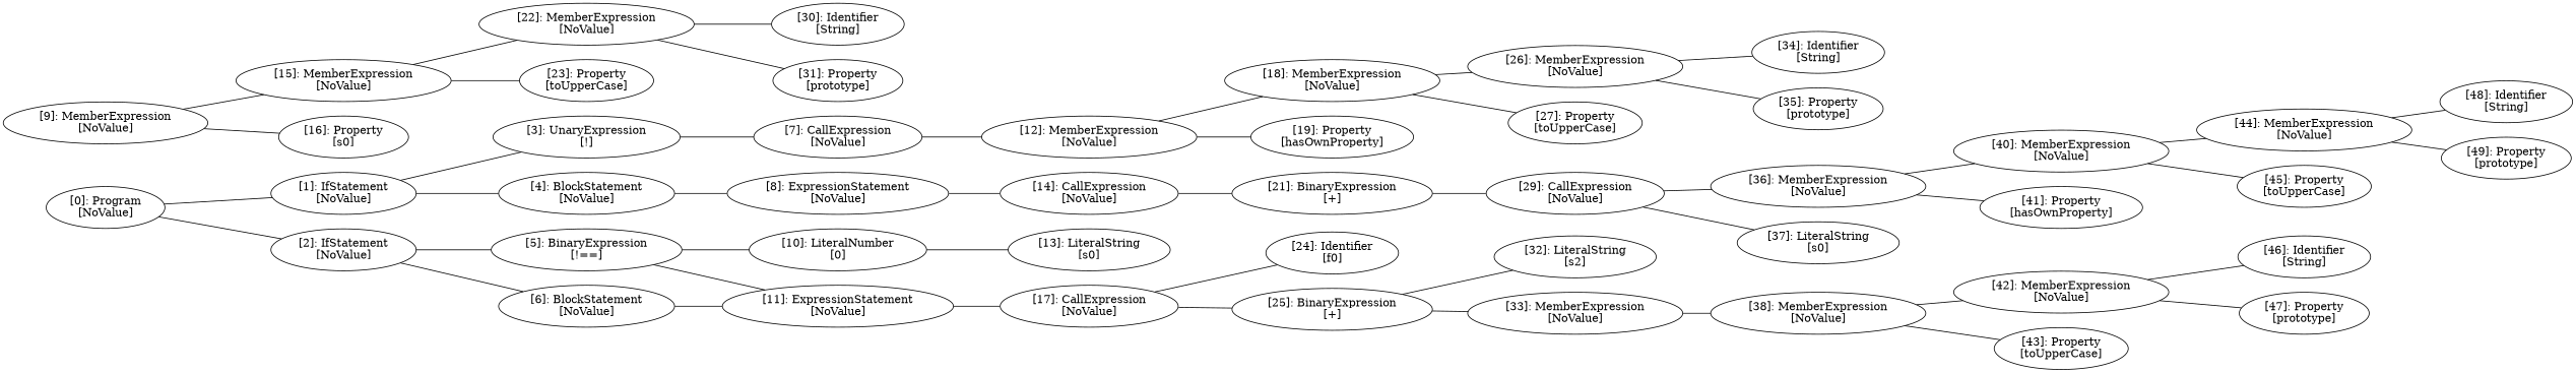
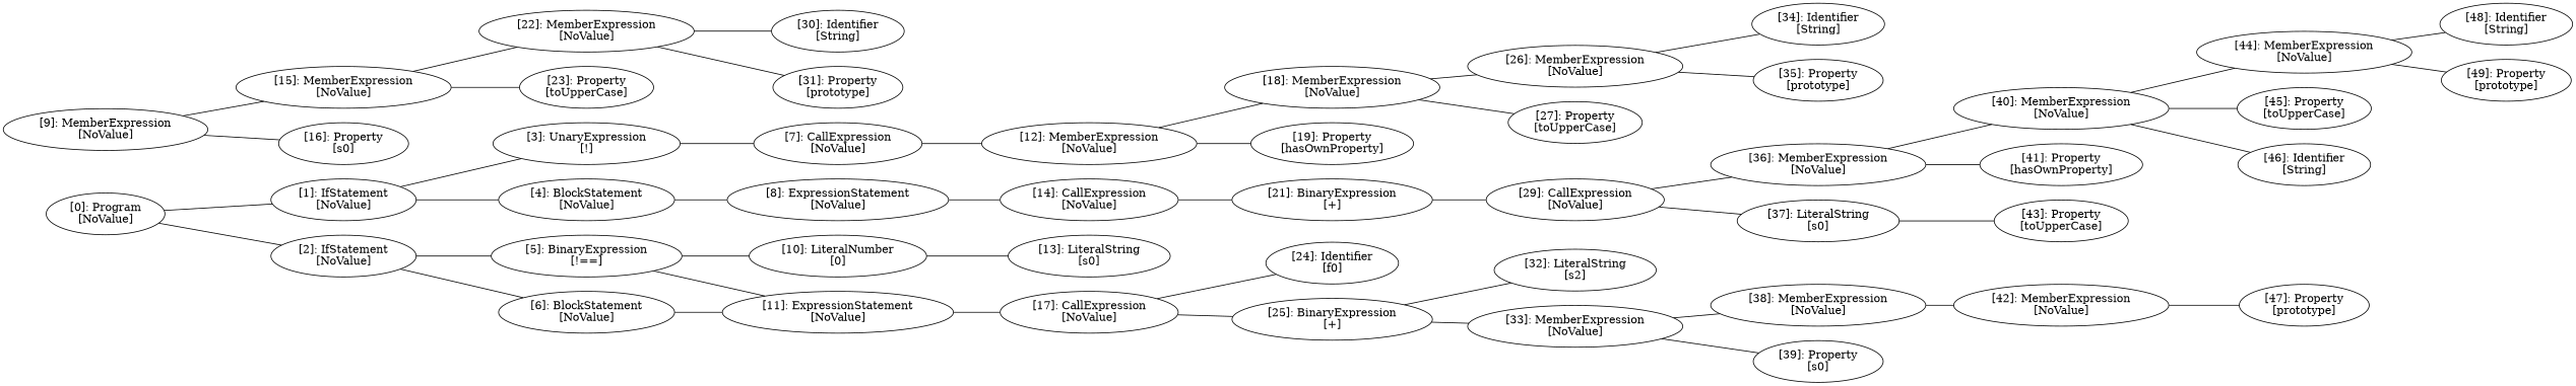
  graph {
    rankdir=LR
    n1 [label="[0]: Program\n[NoValue]"]
    n2 [label="[1]: IfStatement\n[NoValue]"]
    n3 [label="[2]: IfStatement\n[NoValue]"]
    n4 [label="[3]: UnaryExpression\n[!]"]
    n5 [label="[4]: BlockStatement\n[NoValue]"]
    n6 [label="[5]: BinaryExpression\n[!==]"]
    n7 [label="[6]: BlockStatement\n[NoValue]"]
    n8 [label="[7]: CallExpression\n[NoValue]"]
    n9 [label="[8]: ExpressionStatement\n[NoValue]"]
    n10 [label="[10]: LiteralNumber\n[0]"]
    n11 [label="[11]: ExpressionStatement\n[NoValue]"]
    n12 [label="[12]: MemberExpression\n[NoValue]"]
    n13 [label="[14]: CallExpression\n[NoValue]"]
    n14 [label="[9]: MemberExpression\n[NoValue]"]
    n15 [label="[15]: MemberExpression\n[NoValue]"]
    n16 [label="[16]: Property\n[s0]"]
    n17 [label="[13]: LiteralString\n[s0]"]
    n18 [label="[17]: CallExpression\n[NoValue]"]
    n19 [label="[18]: MemberExpression\n[NoValue]"]
    n20 [label="[19]: Property\n[hasOwnProperty]"]
    n21 [label="[21]: BinaryExpression\n[+]"]
    n22 [label="[22]: MemberExpression\n[NoValue]"]
    n23 [label="[23]: Property\n[toUpperCase]"]
    n24 [label="[24]: Identifier\n[f0]"]
    n25 [label="[25]: BinaryExpression\n[+]"]
    n26 [label="[26]: MemberExpression\n[NoValue]"]
    n27 [label="[27]: Property\n[toUpperCase]"]
    n28 [label="[29]: CallExpression\n[NoValue]"]
    n29 [label="[30]: Identifier\n[String]"]
    n30 [label="[31]: Property\n[prototype]"]
    n31 [label="[32]: LiteralString\n[s2]"]
    n32 [label="[33]: MemberExpression\n[NoValue]"]
    n33 [label="[34]: Identifier\n[String]"]
    n34 [label="[35]: Property\n[prototype]"]
    n35 [label="[36]: MemberExpression\n[NoValue]"]
    n36 [label="[37]: LiteralString\n[s0]"]
    n37 [label="[38]: MemberExpression\n[NoValue]"]
+   n38 [label="[39]: Property\n[s0]"]
    n39 [label="[40]: MemberExpression\n[NoValue]"]
    n40 [label="[41]: Property\n[hasOwnProperty]"]
    n41 [label="[42]: MemberExpression\n[NoValue]"]
    n42 [label="[43]: Property\n[toUpperCase]"]
    n43 [label="[44]: MemberExpression\n[NoValue]"]
    n44 [label="[45]: Property\n[toUpperCase]"]
    n45 [label="[46]: Identifier\n[String]"]
    n46 [label="[47]: Property\n[prototype]"]
    n47 [label="[48]: Identifier\n[String]"]
    n48 [label="[49]: Property\n[prototype]"]
    n1 -- n2
    n1 -- n3
    n2 -- n4
    n2 -- n5
    n3 -- n6
    n3 -- n7
    n4 -- n8
    n5 -- n9
    n6 -- n10
    n6 -- n11
    n7 -- n11
    n8 -- n12
    n9 -- n13
    n10 -- n17
    n11 -- n18
    n12 -- n19
    n12 -- n20
    n13 -- n21
    n14 -- n15
    n14 -- n16
    n15 -- n22
    n15 -- n23
    n18 -- n24
    n18 -- n25
    n19 -- n26
    n19 -- n27
    n21 -- n28
    n22 -- n29
    n22 -- n30
    n25 -- n31
    n25 -- n32
    n26 -- n33
    n26 -- n34
    n28 -- n35
    n28 -- n36
    n32 -- n37
+   n32 -- n38
    n35 -- n39
    n35 -- n40
    n37 -- n41
-   n37 -- n42
+   n36 -- n42
    n39 -- n43
    n39 -- n44
-   n41 -- n45
+   n39 -- n45
    n41 -- n46
    n43 -- n47
    n43 -- n48
  }
